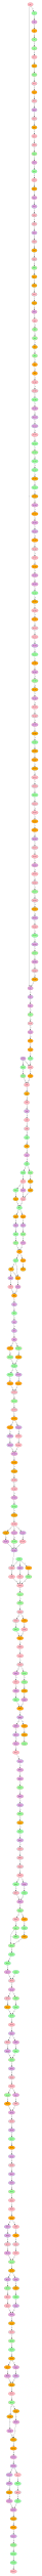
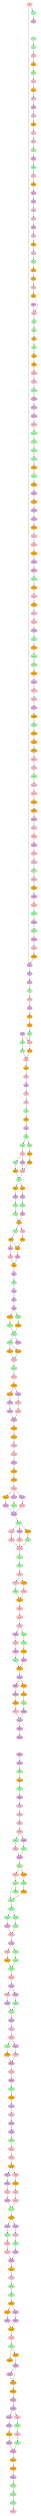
  strict digraph {
    fontname="Roboto Mono"
    node [color=teal fillcolor=plum fontname="Roboto Mono" style=filled]
    edge [fontname="Roboto Mono"]
    S0 [color=brown fillcolor=lightpink]
    S1 [fillcolor=palegreen]
    S2 [color=brown]
    S3 [color=brown]
    S4
-   S5 [color=brown fillcolor=orange]
    S6 [color=brown]
    S7 [color=brown fillcolor=palegreen]
    S8 [color=brown fillcolor=palegreen]
    S9 [color=brown fillcolor=palegreen]
    S10 [fillcolor=lightpink]
    S11 [color=brown fillcolor=lightpink]
    S12 [color=brown]
    S13 [fillcolor=orange]
    S14 [color=brown fillcolor=orange]
    S15 [color=brown fillcolor=palegreen]
    S16 [color=brown fillcolor=orange]
    S17 [fillcolor=lightpink]
    S18 [fillcolor=palegreen]
    S19 [color=brown fillcolor=orange]
    S23 [color=brown fillcolor=lightpink]
    S21 [fillcolor=lightpink]
    S22 [fillcolor=palegreen]
    S20
    S24
    S25 [color=brown fillcolor=palegreen]
    S26 [color=brown fillcolor=orange]
    S27 [fillcolor=lightpink]
    S28 [color=brown fillcolor=lightpink]
    S29 [fillcolor=orange]
    S30 [fillcolor=orange]
    S31 [color=brown fillcolor=lightpink]
    S32 [color=brown fillcolor=lightpink]
    S33 [fillcolor=lightpink]
    S34
    S35 [color=brown fillcolor=palegreen]
    S36 [color=brown fillcolor=lightpink]
    S37 [color=brown]
    S38 [fillcolor=lightpink]
    S39 [fillcolor=palegreen]
    S40 [fillcolor=palegreen]
    S41 [color=brown fillcolor=lightpink]
    S42 [fillcolor=orange]
    S43 [fillcolor=orange]
    S44 [color=brown]
    S45 [color=brown]
    S46 [fillcolor=palegreen]
    S47
    S48 [fillcolor=palegreen]
    S49 [color=brown fillcolor=palegreen]
    S50 [fillcolor=lightpink]
    S51 [color=brown fillcolor=lightpink]
    S52 [fillcolor=orange]
    S53 [fillcolor=lightpink]
    S54 [color=brown]
    S55 [fillcolor=palegreen]
    S56 [fillcolor=orange]
    S57
    S58 [color=brown fillcolor=lightpink]
    S59 [fillcolor=orange]
    S60 [fillcolor=lightpink]
    S61 [fillcolor=palegreen]
    S62 [fillcolor=orange]
    S63 [fillcolor=orange]
    S64 [color=brown fillcolor=orange]
    S65 [fillcolor=lightpink]
    S66
    S67
    S68 [color=brown fillcolor=palegreen]
    S69 [fillcolor=palegreen]
    S70 [color=brown fillcolor=palegreen]
    S71 [fillcolor=orange]
    S72 [color=brown fillcolor=palegreen]
    S73 [color=brown]
    S74 [fillcolor=orange]
    S75 [color=brown fillcolor=orange]
    S76 [fillcolor=lightpink]
    S77 [fillcolor=palegreen]
-   S78 [color=brown fillcolor=orange]
+   S78 [color=brown fillcolor=lightpink]
    S79 [fillcolor=orange]
    S80 [fillcolor=orange]
    S81 [fillcolor=orange]
    S82 [color=brown]
    S83 [color=brown fillcolor=orange]
    S84
    S85 [color=brown fillcolor=lightpink]
    S86 [color=brown]
    S87 [color=brown fillcolor=lightpink]
    S88 [color=brown fillcolor=palegreen]
    S89 [color=brown fillcolor=orange]
    S90 [color=brown fillcolor=palegreen]
    S91
    S92 [fillcolor=orange]
    S93 [fillcolor=palegreen]
    S94 [color=brown fillcolor=palegreen]
    S95
    S96 [color=brown fillcolor=orange]
    S97
    S98 [color=brown fillcolor=orange]
    S99 [color=brown]
    S100 [color=brown fillcolor=lightpink]
    S101 [color=brown fillcolor=orange]
    S102 [color=brown fillcolor=palegreen]
    S103 [fillcolor=lightpink]
    S104 [color=brown fillcolor=palegreen]
    S105 [fillcolor=orange]
    S106 [fillcolor=palegreen]
    S107 [fillcolor=palegreen]
    S108 [color=brown]
    S109 [fillcolor=palegreen]
    S110
    S111
    S112 [color=brown fillcolor=orange]
    S113 [color=brown fillcolor=orange]
    S114
    S115 [fillcolor=lightpink]
    S116 [color=brown fillcolor=lightpink]
    S117 [color=brown fillcolor=palegreen]
    S118 [fillcolor=palegreen]
    S119 [fillcolor=lightpink]
    S120 [color=brown fillcolor=palegreen]
    S121 [color=brown fillcolor=orange]
    S122 [fillcolor=palegreen]
    S123 [color=brown fillcolor=orange]
    S124
    S125 [fillcolor=palegreen]
    S126
    S127 [color=brown fillcolor=lightpink]
    S128 [fillcolor=orange]
    S129
    S130 [color=brown fillcolor=lightpink]
    S131 [fillcolor=palegreen]
    S132 [color=brown]
    S133 [fillcolor=orange]
    S134 [color=brown fillcolor=orange]
    S135 [color=brown]
    S136 [fillcolor=orange]
    S137 [color=brown fillcolor=orange]
    S138 [fillcolor=lightpink]
    S139 [color=brown]
    S140 [color=brown fillcolor=lightpink]
    S141
    S142 [color=brown]
    S143 [color=brown fillcolor=orange]
-   S144 [fillcolor=palegreen]
+   S144 [fillcolor=orange]
    S145 [fillcolor=lightpink]
    S146 [fillcolor=orange]
    S147 [color=brown fillcolor=lightpink]
    S148 [color=brown fillcolor=lightpink]
    S149 [color=brown fillcolor=orange]
    S150 [fillcolor=orange]
    S151 [color=brown]
    S152
    S153 [color=brown]
    S154 [color=brown]
    S155 [color=brown fillcolor=palegreen]
    S156 [color=brown fillcolor=lightpink]
    S157 [color=brown]
    S158
    S159 [fillcolor=palegreen]
    S160 [fillcolor=palegreen]
    S161 [fillcolor=orange]
    S162 [color=brown fillcolor=orange]
    S163
    S164 [fillcolor=lightpink]
    S165 [color=brown fillcolor=lightpink]
    S166 [color=brown fillcolor=palegreen]
    S167 [color=brown fillcolor=lightpink]
    S168 [color=brown fillcolor=lightpink]
    S169 [color=brown fillcolor=orange]
    S170 [color=brown fillcolor=lightpink]
    S171 [fillcolor=lightpink]
    S172 [color=brown fillcolor=palegreen]
    S173 [color=brown fillcolor=lightpink]
    S174 [color=brown fillcolor=palegreen]
    S175
    S176 [fillcolor=lightpink]
    S177 [fillcolor=palegreen]
    S178 [fillcolor=lightpink]
    S179 [color=brown fillcolor=orange]
    S180 [color=brown fillcolor=orange]
    S181 [fillcolor=palegreen]
    S182 [color=brown fillcolor=lightpink]
-   S183 [color=brown]
+   S183 [color=brown fillcolor=palegreen]
    S184 [color=brown fillcolor=orange]
    S185 [color=brown fillcolor=palegreen]
    S186 [color=brown fillcolor=lightpink]
    S187 [fillcolor=orange]
    S188 [color=brown fillcolor=lightpink]
    S189 [color=brown]
    S190 [fillcolor=lightpink]
    S191 [color=brown fillcolor=lightpink]
    S192 [color=brown]
    S193 [color=brown fillcolor=palegreen]
    S194 [fillcolor=lightpink]
    S195 [color=brown fillcolor=lightpink]
    S196 [color=brown fillcolor=palegreen]
    S197 [color=brown]
    S198 [color=brown]
    S199 [fillcolor=orange]
    S200 [fillcolor=orange]
    S201 [fillcolor=palegreen]
    S202 [color=brown]
    S203 [fillcolor=palegreen]
    S204 [color=brown fillcolor=orange]
    S205 [fillcolor=orange]
    S206
    S207 [color=brown fillcolor=orange]
    S208 [color=brown]
    S209 [color=brown fillcolor=orange]
    S210 [fillcolor=orange]
    S211
    S212 [fillcolor=orange]
    S213 [color=brown fillcolor=lightpink]
-   S214 [color=brown]
+   S214 [color=brown fillcolor=orange]
    S215 [color=brown fillcolor=palegreen]
    S216 [fillcolor=lightpink]
    S217 [color=brown fillcolor=lightpink]
+   S218
    S219 [fillcolor=palegreen]
    S220
    S221 [fillcolor=lightpink]
    S222 [color=brown]
    S223 [color=brown fillcolor=lightpink]
    S224 [color=brown]
    S225 [color=brown fillcolor=orange]
-   S226 [color=brown fillcolor=palegreen]
    S227 [color=brown fillcolor=orange]
    S228 [color=brown]
    S229
    S230
    S231 [fillcolor=lightpink]
    S232 [color=brown fillcolor=palegreen]
    S233 [color=brown fillcolor=lightpink]
    S234 [fillcolor=orange]
    S235 [color=brown]
    S236 [fillcolor=palegreen]
    S237 [color=brown fillcolor=lightpink]
    S238
    S239 [fillcolor=lightpink]
    S240 [fillcolor=lightpink]
    S241 [color=brown fillcolor=palegreen]
    S242 [fillcolor=lightpink]
    S243 [fillcolor=lightpink]
    S244 [fillcolor=lightpink]
    S245 [fillcolor=orange]
    S246 [color=brown fillcolor=lightpink]
    S247
    S248 [fillcolor=palegreen]
    S249
    S250 [color=brown fillcolor=lightpink]
    S251 [fillcolor=lightpink]
    S252 [fillcolor=palegreen]
    S253 [fillcolor=palegreen]
    S254 [color=brown]
    S255
    S256 [color=brown fillcolor=palegreen]
    S257 [color=brown fillcolor=palegreen]
    S258 [color=brown fillcolor=lightpink]
    S259 [color=brown fillcolor=orange]
    S260 [color=brown]
    S261 [color=brown fillcolor=palegreen]
    S262 [fillcolor=palegreen]
    S263 [fillcolor=lightpink]
    S264 [color=brown fillcolor=palegreen]
    S267 [color=brown fillcolor=palegreen]
    S265 [fillcolor=orange]
    S266 [fillcolor=orange]
    S268 [fillcolor=palegreen]
    S269 [fillcolor=palegreen]
+   S270 [fillcolor=palegreen]
    S271 [color=brown]
    S272 [fillcolor=palegreen]
    S273 [fillcolor=lightpink]
    S274 [color=brown]
    S275 [fillcolor=lightpink]
    S276 [color=brown fillcolor=palegreen]
    S277 [fillcolor=orange]
    S278 [fillcolor=palegreen]
    S279 [fillcolor=palegreen]
    S280 [color=brown fillcolor=lightpink]
    S281
    S282 [fillcolor=lightpink]
    S283 [color=brown]
    S284
    S285 [fillcolor=palegreen]
    S286 [color=brown fillcolor=palegreen]
    S287
    S288 [fillcolor=lightpink]
    S289 [color=brown fillcolor=lightpink]
    S290 [color=brown fillcolor=palegreen]
    S291 [color=brown]
    S292 [color=brown fillcolor=orange]
    S293 [fillcolor=lightpink]
    S294 [color=brown]
    S295 [fillcolor=lightpink]
    S296
    S297 [fillcolor=palegreen]
    S298 [color=brown fillcolor=orange]
    S299
    S300 [fillcolor=lightpink]
    S301
    S302
    S303 [color=brown fillcolor=palegreen]
    S304 [color=brown fillcolor=lightpink]
    S305 [color=brown fillcolor=lightpink]
    S306 [color=brown fillcolor=orange]
    S307
    S308 [color=brown fillcolor=lightpink]
    S309
    S310 [color=brown fillcolor=orange]
    S311 [fillcolor=lightpink]
    S312 [fillcolor=lightpink]
    S313 [color=brown]
    S314 [color=brown fillcolor=lightpink]
    S315 [color=brown fillcolor=palegreen]
    S316 [fillcolor=orange]
    S317
    S318
    S319 [color=brown fillcolor=palegreen]
-   S320 [fillcolor=orange]
+   S320 [fillcolor=lightpink]
    S321 [color=brown fillcolor=lightpink]
    S322 [fillcolor=palegreen]
    S323 [color=brown fillcolor=lightpink]
    S324
    S325 [color=brown]
    S326 [fillcolor=orange]
    S327 [fillcolor=lightpink]
    S328 [color=brown fillcolor=palegreen]
    S329 [fillcolor=palegreen]
    S330 [fillcolor=orange]
    S331 [color=brown fillcolor=orange]
    S332 [color=brown]
    S333 [color=brown]
    S334
    S335 [fillcolor=orange]
    S336 [color=brown fillcolor=lightpink]
    S337 [color=brown fillcolor=palegreen]
    S338 [fillcolor=orange]
    S339 [fillcolor=orange]
    S340 [color=brown]
    S341 [color=brown]
    S342 [fillcolor=orange]
    S343 [color=brown fillcolor=orange]
    S344 [color=brown]
    S345
    S346
    S347 [color=brown fillcolor=lightpink]
    S348
    S349 [fillcolor=palegreen]
    S350 [fillcolor=orange]
    S351 [fillcolor=lightpink]
    S352 [color=brown]
    S353 [fillcolor=palegreen]
    S354 [color=brown]
    S355 [fillcolor=orange]
    S356 [color=brown fillcolor=orange]
    S357
    S358 [color=brown fillcolor=palegreen]
    S359 [fillcolor=palegreen]
    S360 [fillcolor=palegreen]
    S361 [color=brown fillcolor=lightpink]
    S0 -> S1 [label=T]
    S0 -> S2 [label=T]
    S1 -> S3 [label=T]
    S2 -> S4 [label=C]
-   S3 -> S5 [label=G]
    S4 -> S6 [label=A]
-   S5 -> S7 [label=G]
    S6 -> S8 [label=T]
    S7 -> S9 [label=T]
    S8 -> S10 [label=G]
    S9 -> S11 [label=A]
    S10 -> S12 [label=T]
    S11 -> S13 [label=C]
    S12 -> S14 [label=A]
    S13 -> S15 [label=T]
    S14 -> S16 [label=C]
    S15 -> S17 [label=T]
    S16 -> S18 [label=C]
    S17 -> S19 [label=T]
    S18 -> S23 [label=C]
    S19 -> S21 [label=C]
    S23 -> S26 [label=C]
    S21 -> S24 [label=C]
    S22 -> S25 [label=C]
    S20 -> S23 [label=C]
    S20 -> S22 [label=G]
    S24 -> S27 [label=T]
    S25 -> S28 [label=A]
    S26 -> S28 [label=A]
    S27 -> S29 [label=C]
    S28 -> S30 [label=C]
    S29 -> S31 [label=T]
    S30 -> S32 [label=A]
    S31 -> S33 [label=A]
    S32 -> S34 [label=C]
    S33 -> S35 [label=T]
    S34 -> S36 [label=C]
    S35 -> S37 [label=C]
    S36 -> S38 [label=T]
    S37 -> S39 [label=A]
    S38 -> S40 [label=C]
    S39 -> S41 [label=A]
    S40 -> S42 [label=C]
    S41 -> S43 [label=G]
    S42 -> S44 [label=A]
    S43 -> S45 [label=A]
    S44 -> S46 [label=C]
    S45 -> S47 [label=C]
    S46 -> S48 [label=C]
    S46 -> S49 [label=T]
    S47 -> S50 [label=G]
    S48 -> S51 [label=G]
    S49 -> S52 [label=C]
    S50 -> S53 [label=G]
    S51 -> S54 [label=T]
    S51 -> S55 [label=A]
    S52 -> S56 [label=T]
    S53 -> S57 [label=A]
    S54 -> S58 [label=T]
    S55 -> S59 [label=T]
    S56 -> S58 [label=T]
    S57 -> S60 [label=G]
    S58 -> S61 [label=A]
    S59 -> S61 [label=A]
    S60 -> S62 [label=G]
    S61 -> S63 [label=A]
    S61 -> S64 [label=G]
    S62 -> S65 [label=A]
    S63 -> S66 [label=G]
    S64 -> S67 [label=A]
    S65 -> S68 [label=C]
    S66 -> S69 [label=T]
    S67 -> S70 [label=C]
    S68 -> S71 [label=C]
    S69 -> S72 [label=G]
    S70 -> S73 [label=G]
    S71 -> S74 [label=C]
    S72 -> S75 [label=T]
    S73 -> S75 [label=G]
    S74 -> S76 [label=C]
    S75 -> S77 [label=T]
    S75 -> S78 [label=G]
    S76 -> S79 [label=T]
    S77 -> S80 [label=A]
    S78 -> S81 [label=A]
-   S79 -> S82 [label=C]
+   S79 -> S85 [label=C]
    S80 -> S83 [label=C]
    S80 -> S84 [label=T]
-   S77 -> S83 [label=C]
+   S81 -> S83 [label=C]
    S82 -> S85 [label=C]
    S83 -> S86 [label=T]
    S84 -> S87 [label=T]
    S85 -> S88 [label=G]
    S86 -> S89 [label=A]
    S87 -> S89 [label=A]
    S88 -> S90 [label=G]
    S89 -> S91 [label=G]
    S90 -> S92 [label=T]
    S91 -> S93 [label=T]
    S92 -> S94 [label=T]
    S93 -> S95 [label=G]
    S94 -> S96 [label=C]
    S95 -> S97 [label=G]
    S96 -> S98 [label=C]
    S97 -> S99 [label=T]
    S98 -> S100 [label=A]
    S99 -> S101 [label=T]
    S99 -> S102 [label=C]
    S100 -> S103 [label=G]
    S101 -> S104 [label=G]
    S102 -> S105 [label=G]
    S103 -> S106 [label=T]
    S104 -> S107 [label=T]
    S105 -> S107 [label=T]
    S106 -> S108 [label=A]
    S107 -> S109 [label=C]
    S107 -> S110 [label=T]
    S108 -> S111 [label=G]
    S109 -> S112 [label=C]
-   S110 -> S113 [label=C]
+   S109 -> S113 [label=C]
    S111 -> S114 [label=T]
    S112 -> S115 [label=T]
    S113 -> S115 [label=T]
    S114 -> S116 [label=C]
    S115 -> S117 [label=A]
    S116 -> S118 [label=G]
    S117 -> S119 [label=C]
    S118 -> S120 [label=T]
    S119 -> S121 [label=T]
    S120 -> S122 [label=A]
    S121 -> S123 [label=G]
    S121 -> S124 [label=C]
    S122 -> S125 [label=A]
    S123 -> S126 [label=A]
    S124 -> S127 [label=C]
    S125 -> S128 [label=A]
    S126 -> S129 [label=T]
    S127 -> S130 [label=T]
    S128 -> S131 [label=A]
    S129 -> S132 [label=C]
    S130 -> S132 [label=C]
    S131 -> S133 [label=C]
    S132 -> S134 [label=C]
    S133 -> S135 [label=C]
    S134 -> S136 [label=A]
    S135 -> S137 [label=C]
    S136 -> S138 [label=A]
    S137 -> S139 [label=G]
    S138 -> S140 [label=G]
    S139 -> S141 [label=T]
    S140 -> S142 [label=G]
    S141 -> S143 [label=G]
    S142 -> S144 [label=G]
    S143 -> S145 [label=T]
    S144 -> S146 [label=G]
    S145 -> S147 [label=C]
    S146 -> S148 [label=T]
    S147 -> S149 [label=A]
    S148 -> S150 [label=A]
    S148 -> S151 [label=G]
    S148 -> S152 [label=C]
    S149 -> S153 [label=C]
    S150 -> S154 [label=G]
    S151 -> S155 [label=G]
    S152 -> S156 [label=G]
    S153 -> S157 [label=T]
    S154 -> S158 [label=T]
    S155 -> S158 [label=T]
    S156 -> S158 [label=T]
    S157 -> S159 [label=G]
-   S158 -> S164 [label=G]
+   S158 -> S160 [label=G]
    S159 -> S161 [label=G]
    S160 -> S162 [label=C]
    S160 -> S163 [label=A]
    S160 -> S164 [label=T]
    S161 -> S165 [label=T]
    S162 -> S166 [label=C]
    S163 -> S167 [label=C]
    S164 -> S168 [label=C]
    S165 -> S169 [label=A]
    S166 -> S170 [label=A]
    S167 -> S170 [label=A]
    S168 -> S170 [label=A]
    S169 -> S171 [label=C]
    S170 -> S172 [label=C]
    S171 -> S173 [label=C]
    S172 -> S174 [label=T]
    S173 -> S175 [label=T]
    S174 -> S176 [label=C]
    S175 -> S177 [label=C]
    S176 -> S178 [label=A]
    S176 -> S179 [label=G]
    S177 -> S180 [label=T]
    S178 -> S181 [label=T]
    S179 -> S182 [label=T]
    S180 -> S183 [label=T]
    S181 -> S184 [label=G]
    S182 -> S184 [label=G]
    S183 -> S185 [label=G]
    S184 -> S186 [label=T]
    S185 -> S187 [label=G]
    S186 -> S188 [label=A]
    S187 -> S189 [label=T]
    S188 -> S190 [label=T]
    S189 -> S191 [label=G]
    S190 -> S192 [label=C]
    S190 -> S193 [label=T]
    S191 -> S194 [label=T]
    S192 -> S195 [label=T]
    S193 -> S196 [label=T]
    S194 -> S197 [label=A]
    S195 -> S198 [label=A]
    S196 -> S199 [label=G]
    S197 -> S200 [label=T]
    S198 -> S201 [label=G]
    S199 -> S202 [label=G]
    S200 -> S203 [label=A]
    S201 -> S204 [label=T]
    S202 -> S204 [label=T]
    S203 -> S205 [label=T]
    S204 -> S206 [label=G]
    S205 -> S207 [label=T]
    S206 -> S208 [label=A]
    S206 -> S209 [label=G]
    S207 -> S210 [label=T]
    S208 -> S211 [label=T]
    S209 -> S212 [label=T]
    S210 -> S213 [label=A]
    S211 -> S214 [label=T]
    S212 -> S215 [label=C]
    S213 -> S216 [label=T]
    S214 -> S217 [label=C]
+   S215 -> S218 [label=C]
    S216 -> S219 [label=T]
    S217 -> S220 [label=T]
+   S218 -> S220 [label=T]
    S219 -> S221 [label=T]
    S220 -> S222 [label=T]
    S221 -> S223 [label=C]
    S222 -> S224 [label=C]
    S223 -> S225 [label=C]
-   S224 -> S226 [label=T]
    S225 -> S227 [label=T]
-   S226 -> S228 [label=A]
    S227 -> S229 [label=G]
    S228 -> S230 [label=A]
    S229 -> S231 [label=T]
    S230 -> S232 [label=G]
    S231 -> S233 [label=C]
    S232 -> S234 [label=G]
    S233 -> S235 [label=T]
    S234 -> S236 [label=T]
    S235 -> S237 [label=A]
    S236 -> S238 [label=T]
    S237 -> S239 [label=A]
    S238 -> S240 [label=T]
    S239 -> S241 [label=C]
    S240 -> S242 [label=C]
    S241 -> S243 [label=C]
    S242 -> S244 [label=T]
    S243 -> S245 [label=A]
    S244 -> S246 [label=C]
    S245 -> S247 [label=G]
    S246 -> S248 [label=C]
    S246 -> S249 [label=A]
    S247 -> S250 [label=T]
    S248 -> S251 [label=C]
    S249 -> S252 [label=C]
    S250 -> S253 [label=C]
    S251 -> S254 [label=C]
    S252 -> S254 [label=C]
    S253 -> S255 [label=C]
    S254 -> S256 [label=C]
    S255 -> S257 [label=T]
    S256 -> S258 [label=T]
    S256 -> S259 [label=C]
    S257 -> S260 [label=T]
    S258 -> S261 [label=A]
    S259 -> S262 [label=G]
    S260 -> S263 [label=C]
    S261 -> S264 [label=C]
    S261 -> S267 [label=A]
    S262 -> S265 [label=C]
    S263 -> S266 [label=A]
    S267 -> S268 [label=G]
    S265 -> S267 [label=A]
    S266 -> S2 [label=T]
    S268 -> S269 [label=A]
+   S268 -> S270 [label=G]
    S269 -> S271 [label=T]
+   S270 -> S272 [label=T]
    S271 -> S273 [label=C]
    S272 -> S273 [label=C]
    S273 -> S274 [label=G]
    S274 -> S275 [label=T]
    S274 -> S276 [label=C]
    S275 -> S277 [label=G]
    S276 -> S278 [label=G]
    S277 -> S279 [label=A]
    S278 -> S279 [label=A]
    S279 -> S280 [label=C]
    S280 -> S281 [label=C]
    S281 -> S282 [label=A]
    S281 -> S283 [label=C]
    S282 -> S284 [label=C]
    S283 -> S285 [label=C]
    S284 -> S286 [label=G]
    S285 -> S286 [label=G]
    S286 -> S287 [label=T]
    S287 -> S288 [label=A]
    S288 -> S289 [label=C]
    S289 -> S290 [label=T]
    S289 -> S291 [label=C]
    S290 -> S292 [label=C]
    S291 -> S293 [label=C]
    S292 -> S294 [label=C]
    S293 -> S294 [label=C]
    S294 -> S295 [label=T]
    S295 -> S296 [label=T]
    S296 -> S297 [label=C]
    S297 -> S298 [label=C]
    S298 -> S299 [label=G]
    S299 -> S300 [label=G]
    S300 -> S301 [label=G]
    S301 -> S302 [label=T]
    S302 -> S303 [label=A]
    S303 -> S304 [label=C]
    S304 -> S305 [label=T]
    S305 -> S306 [label=C]
    S306 -> S307 [label=C]
    S306 -> S308 [label=T]
    S307 -> S309 [label=T]
    S308 -> S310 [label=T]
    S309 -> S311 [label=C]
    S310 -> S312 [label=A]
    S311 -> S313 [label=C]
    S312 -> S314 [label=C]
    S313 -> S315 [label=T]
    S314 -> S315 [label=T]
    S315 -> S316 [label=T]
    S316 -> S317 [label=G]
    S316 -> S318 [label=A]
    S317 -> S319 [label=C]
    S318 -> S320 [label=C]
    S319 -> S321 [label=A]
    S320 -> S322 [label=G]
    S321 -> S323 [label=A]
    S322 -> S324 [label=A]
    S323 -> S325 [label=C]
    S324 -> S325 [label=C]
    S325 -> S326 [label=A]
    S326 -> S327 [label=G]
    S327 -> S328 [label=T]
    S328 -> S329 [label=G]
    S329 -> S330 [label=C]
    S330 -> S331 [label=A]
    S330 -> S332 [label=T]
    S331 -> S333 [label=C]
    S332 -> S334 [label=C]
    S333 -> S335 [label=C]
    S334 -> S335 [label=C]
    S335 -> S336 [label=G]
    S336 -> S337 [label=A]
    S337 -> S338 [label=A]
    S337 -> S339 [label=C]
-   S338 -> S340 [label=C]
+   S341 -> S340 [label=C]
    S339 -> S341 [label=C]
    S340 -> S342 [label=G]
    S341 -> S342 [label=G]
    S342 -> S343 [label=C]
    S343 -> S344 [label=A]
    S344 -> S345 [label=A]
    S345 -> S346 [label=A]
    S345 -> S347 [label=C]
    S346 -> S348 [label=C]
    S347 -> S349 [label=C]
    S348 -> S350 [label=A]
    S349 -> S351 [label=T]
    S350 -> S352 [label=G]
    S351 -> S353 [label=G]
    S352 -> S354 [label=T]
    S353 -> S354 [label=T]
    S354 -> S355 [label=A]
    S355 -> S356 [label=A]
    S356 -> S357 [label=A]
    S357 -> S358 [label=G]
    S358 -> S359 [label=A]
    S359 -> S360 [label=G]
    S360 -> S361 [label=G]
  }
